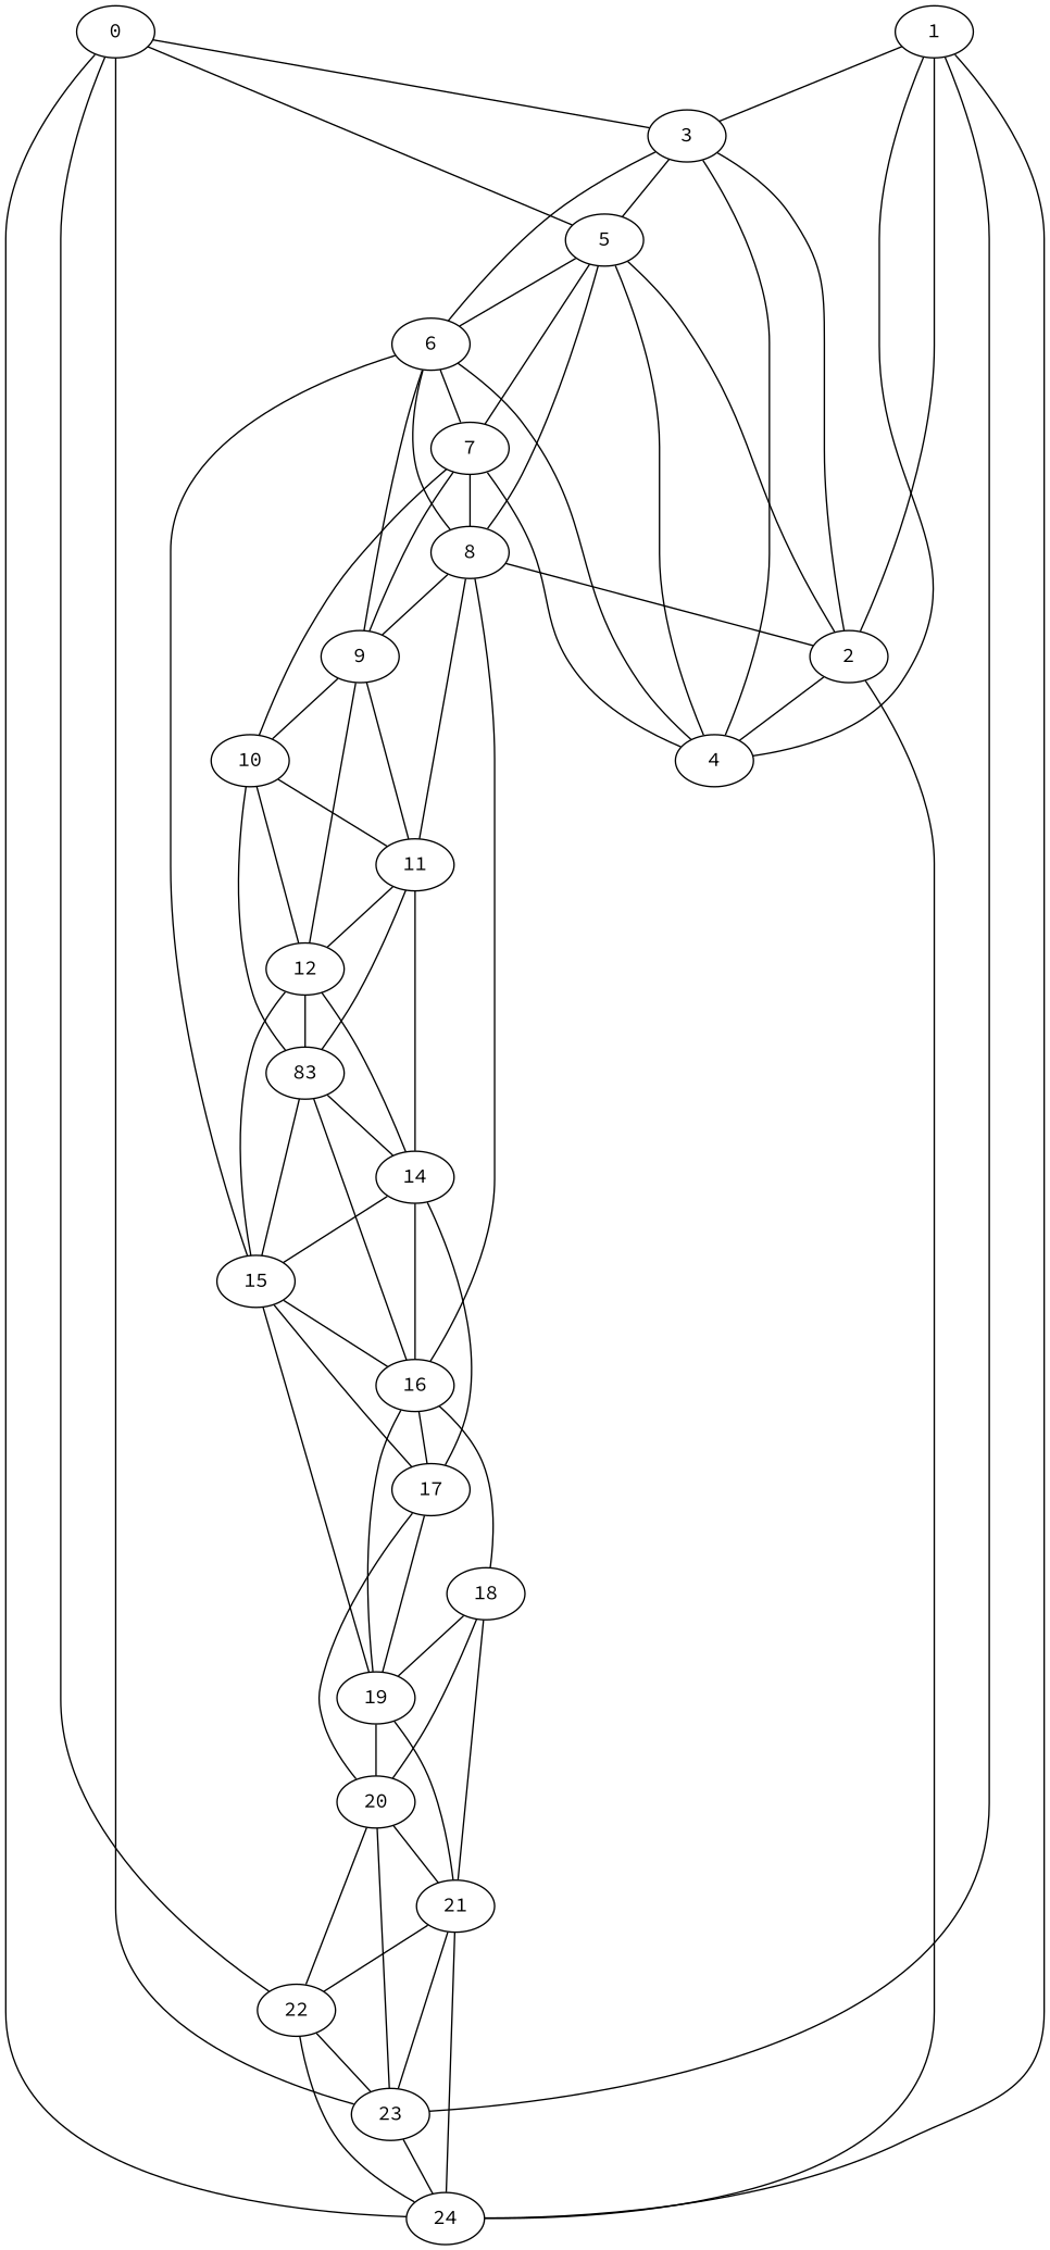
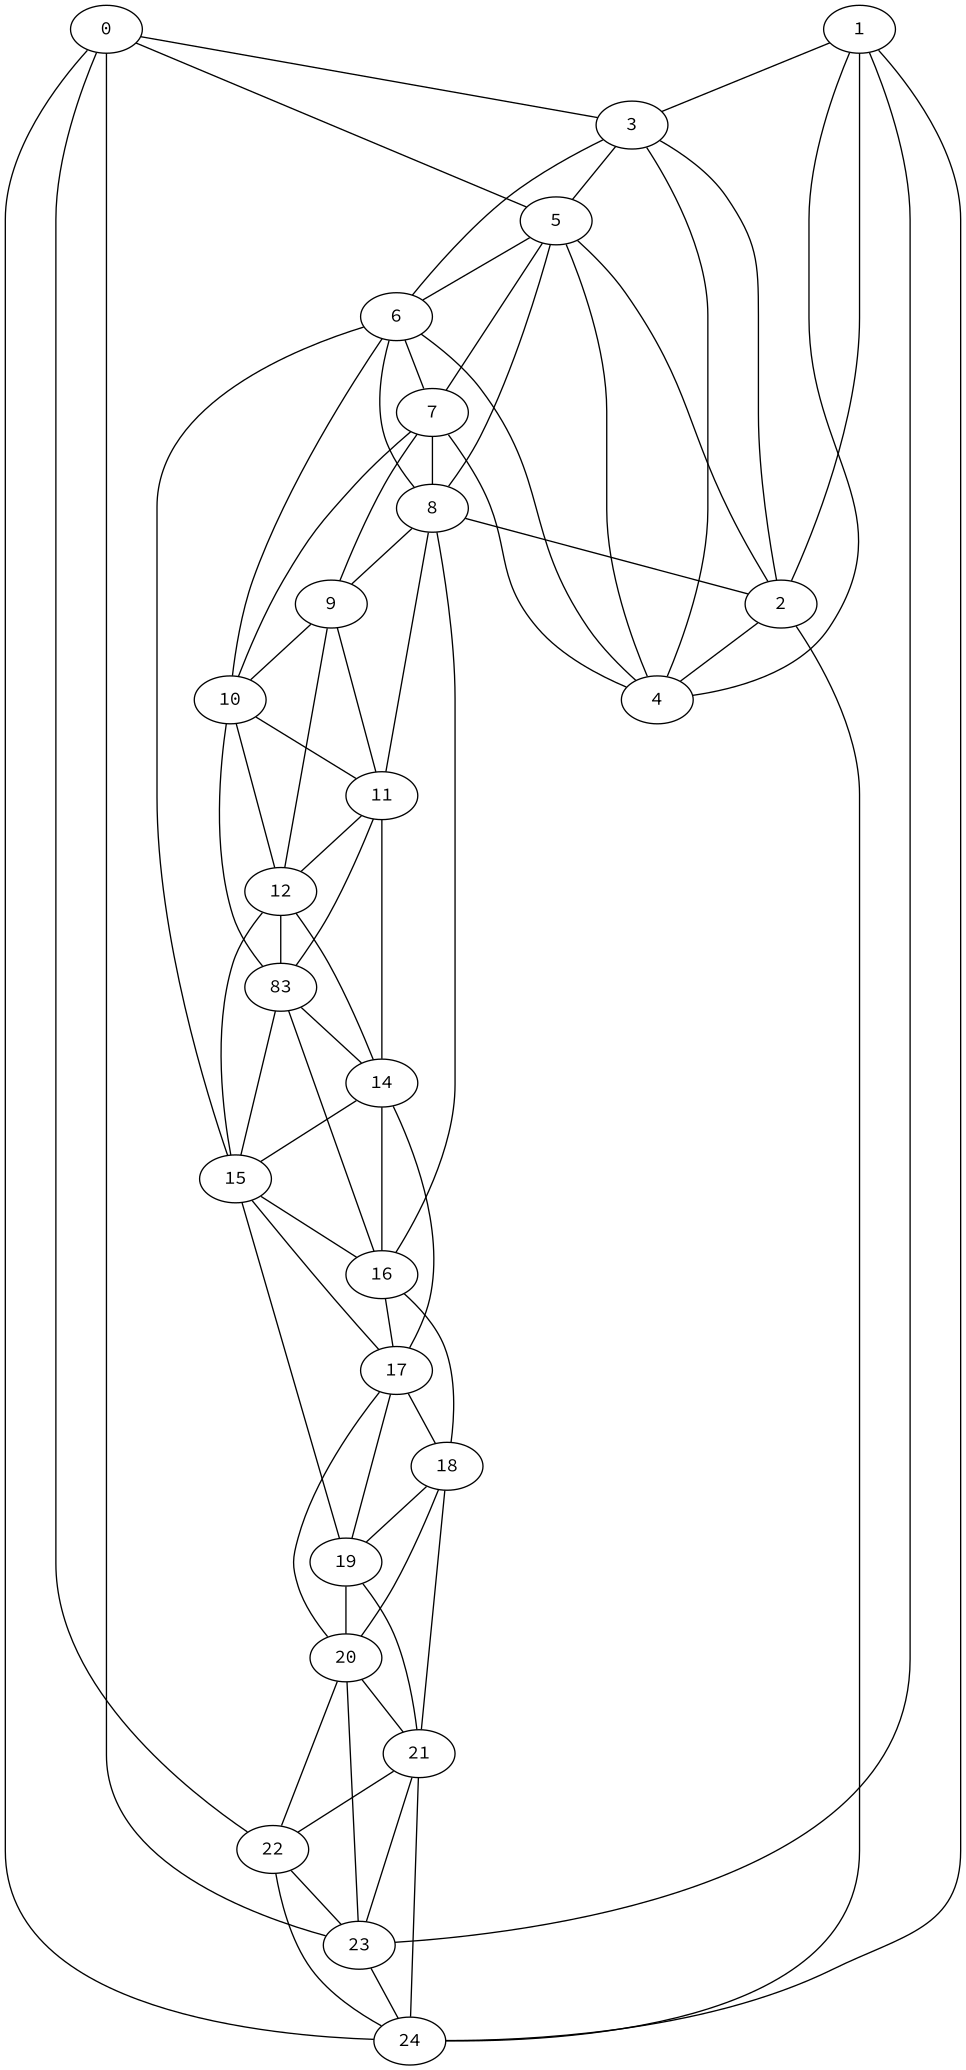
  strict graph {
    fontname="Source Code Pro"
    node [fontname="Source Code Pro"]
    edge [fontname="Source Code Pro" is_available=True prob=1.0]
    0
    3
    5
    22
    23
    24
    2
    4
    6
    7
    8
    1
    9
    15
    10
    11
    16
    12
    17
    19
    n21 [label=83]
    14
    18
    20
    21
    0 -- 3 [prob=0.720741796783]
    0 -- 5 [prob=0.694595126785]
    0 -- 22 [prob=0.671872487312]
    0 -- 23
    0 -- 24
    3 -- 5
    3 -- 4 [prob=0.423560555016]
    3 -- 6 [prob=0.0556511952499]
    5 -- 6 [prob=0.886593510737]
    5 -- 7
    5 -- 8 [prob=0.612007428562]
    22 -- 23
    22 -- 24
    23 -- 24 [prob=0.644072588676]
    2 -- 3 [prob=0.898444009062]
    2 -- 5 [prob=0.629085187298]
    2 -- 24
    2 -- 4 [prob=0.470428987509]
    4 -- 5
    4 -- 6
    4 -- 7 [prob=0.756977388962]
    6 -- 7 [prob=0.12663004618]
    6 -- 8 [prob=0.431217655764]
-   6 -- 9
+   6 -- 10
    6 -- 15
    7 -- 8 [prob=0.536018001695]
    7 -- 9 [prob=0.222013041888]
    7 -- 10 [prob=0.923047327537]
    8 -- 2 [prob=0.401192873284]
    8 -- 9 [prob=0.0442979434901]
    8 -- 11
    8 -- 16 [prob=0.722046966788]
    1 -- 3
    1 -- 23 [prob=0.51359976485]
    1 -- 24 [prob=0.61565569943]
    1 -- 2 [prob=0.385398188246]
    1 -- 4 [prob=0.498409713278]
    9 -- 10 [prob=0.71175975785]
    9 -- 11
    9 -- 12 [prob=0.745529829915]
    15 -- 16 [prob=0.204471920766]
    15 -- 17 [prob=0.106265355202]
    15 -- 19 [prob=0.885981642275]
    10 -- 11 [prob=0.0456790210637]
    10 -- 12
    10 -- n21 [prob=0.113199208717]
    11 -- 12 [prob=0.983700073854]
    11 -- n21 [prob=0.795587643981]
    11 -- 14
    16 -- 17 [prob=0.533763351595]
-   16 -- 19 [prob=0.20591643864]
    16 -- 18 [prob=0.901211357915]
    12 -- 15
    12 -- n21 [prob=0.633299490073]
    12 -- 14 [prob=0.883569146755]
    17 -- 19 [prob=0.00148483071038]
+   17 -- 18
    17 -- 20 [prob=0.961074916429]
    19 -- 20 [prob=0.761688704775]
    19 -- 21 [prob=0.64139990125]
    n21 -- 15 [prob=0.106461581794]
    n21 -- 16 [prob=0.520206703199]
    n21 -- 14 [prob=0.615232434268]
    14 -- 15
    14 -- 16 [prob=0.642144935245]
    14 -- 17 [prob=0.541101521167]
    18 -- 19
    18 -- 20 [prob=0.647550507791]
    18 -- 21 [prob=0.88667058143]
    20 -- 22
    20 -- 23 [prob=0.569952685227]
    20 -- 21 [prob=0.0464370614125]
    21 -- 22 [prob=0.379478764854]
    21 -- 23 [prob=0.260648491158]
    21 -- 24 [prob=0.448636869285]
  }
